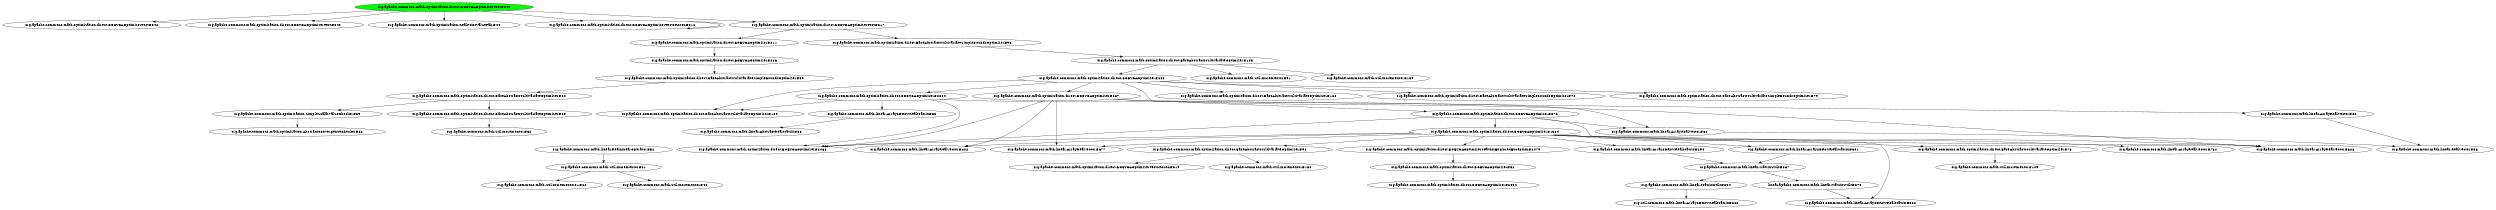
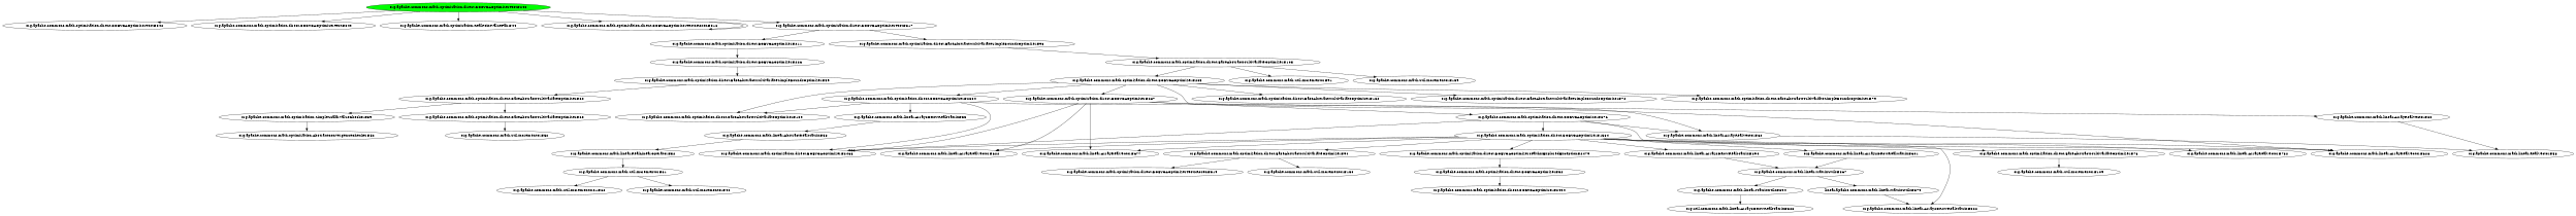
  digraph {
    "org.apache.commons.math.optimization.direct.BOBYQAOptimizerTest#243" [fillcolor=green style=filled]
    "org.apache.commons.math.optimization.direct.BOBYQAOptimizerTest#342"
    "org.apache.commons.math.optimization.direct.BOBYQAOptimizerTest#349"
    "org.apache.commons.math.optimization.RealPointValuePair#44"
    "org.apache.commons.math.optimization.direct.BOBYQAOptimizerTest$Rosen#516"
    "org.apache.commons.math.optimization.direct.BOBYQAOptimizerTest#317"
    "org.apache.commons.math.optimization.direct.BOBYQAOptimizer#211"
    "org.apache.commons.math.optimization.direct.BaseAbstractMultivariateSimpleBoundsOptimizer#93"
    "org.apache.commons.math.optimization.direct.BOBYQAOptimizer#226"
    "org.apache.commons.math.optimization.direct.BaseAbstractMultivariateOptimizer#105"
    "org.apache.commons.math.optimization.direct.BaseAbstractMultivariateSimpleBoundsOptimizer#59"
    "org.apache.commons.math.optimization.direct.BaseAbstractMultivariateOptimizer#60"
    "org.apache.commons.math.optimization.SimpleScalarValueChecker#39"
    "org.apache.commons.math.optimization.direct.BaseAbstractMultivariateOptimizer#65"
    "org.apache.commons.math.optimization.AbstractConvergenceChecker#52"
    "org.apache.commons.math.util.Incrementor#52"
    "org.apache.commons.math.util.Incrementor#61"
    "org.apache.commons.math.util.Incrementor$1#62"
    n19 [label="org.apache.commons.math.util.Incrementor#48"]
    "org.apache.commons.math.util.Incrementor#91"
    "org.apache.commons.math.util.Incrementor#159"
    "org.apache.commons.math.optimization.direct.BOBYQAOptimizer#235"
    "org.apache.commons.math.optimization.direct.BaseAbstractMultivariateSimpleBoundsOptimizer#72"
    "org.apache.commons.math.optimization.direct.BaseAbstractMultivariateSimpleBoundsOptimizer#79"
    "org.apache.commons.math.optimization.direct.BOBYQAOptimizer#2384"
    "org.apache.commons.math.optimization.direct.BaseAbstractMultivariateOptimizer#139"
    "org.apache.commons.math.optimization.direct.BaseAbstractMultivariateOptimizer#132"
    "org.apache.commons.math.linear.ArrayRealVector#83"
    "org.apache.commons.math.optimization.direct.BOBYQAOptimizer#287"
    "org.apache.commons.math.optimization.direct.BOBYQAOptimizer#2466"
    "org.apache.commons.math.linear.Array2DRowRealMatrix#55"
    "org.apache.commons.math.linear.ArrayRealVector#62"
    "org.apache.commons.math.linear.RealVector#58"
    "org.apache.commons.math.linear.ArrayRealVector#628"
    "org.apache.commons.math.linear.ArrayRealVector#622"
    "org.apache.commons.math.linear.ArrayRealVector#677"
    "org.apache.commons.math.optimization.direct.BOBYQAOptimizer#376"
    "org.apache.commons.math.linear.AbstractRealMatrix#53"
    "org.apache.commons.math.linear.RealLinearOperator#52"
    "org.apache.commons.math.optimization.direct.BOBYQAOptimizer#1584"
    "org.apache.commons.math.linear.Array2DRowRealMatrix#322"
    "org.apache.commons.math.linear.Array2DRowRealMatrix#301"
    "org.apache.commons.math.optimization.direct.BaseAbstractMultivariateOptimizer#76"
    "org.apache.commons.math.linear.Array2DRowRealMatrix#294"
    "org.apache.commons.math.linear.ArrayRealVector#732"
    "org.apache.commons.math.optimization.direct.BaseAbstractMultivariateOptimizer#94"
    "org.apache.commons.math.optimization.direct.BOBYQAOptimizer$PathIsExploredException#2479"
    "org.apache.commons.math.linear.MatrixUtils#367"
    "org.apache.commons.math.util.Incrementor#109"
    "org.apache.commons.math.util.Incrementor#150"
    "org.apache.commons.math.optimization.direct.BOBYQAOptimizerTest$Rosen#519"
    "org.apache.commons.math.optimization.direct.BOBYQAOptimizer#52"
    n53 [label="linear.apache.commons.math.linear.MatrixUtils#379"]
    "org.apache.commons.math.linear.MatrixUtils#394"
    n55 [label="org.util.commons.math.linear.Array2DRowRealMatrix#328"]
    "org.apache.commons.math.optimization.direct.BOBYQAOptimizer#2454"
    "org.apache.commons.math.optimization.direct.BOBYQAOptimizerTest#243" -> "org.apache.commons.math.optimization.direct.BOBYQAOptimizerTest#342"
    "org.apache.commons.math.optimization.direct.BOBYQAOptimizerTest#243" -> "org.apache.commons.math.optimization.direct.BOBYQAOptimizerTest#349"
    "org.apache.commons.math.optimization.direct.BOBYQAOptimizerTest#243" -> "org.apache.commons.math.optimization.RealPointValuePair#44"
    "org.apache.commons.math.optimization.direct.BOBYQAOptimizerTest#243" -> "org.apache.commons.math.optimization.direct.BOBYQAOptimizerTest$Rosen#516"
    "org.apache.commons.math.optimization.direct.BOBYQAOptimizerTest#243" -> "org.apache.commons.math.optimization.direct.BOBYQAOptimizerTest#317"
    "org.apache.commons.math.optimization.direct.BOBYQAOptimizerTest$Rosen#516" -> "org.apache.commons.math.optimization.direct.BOBYQAOptimizerTest$Rosen#516"
    "org.apache.commons.math.optimization.direct.BOBYQAOptimizerTest#317" -> "org.apache.commons.math.optimization.direct.BOBYQAOptimizer#211"
    "org.apache.commons.math.optimization.direct.BOBYQAOptimizerTest#317" -> "org.apache.commons.math.optimization.direct.BaseAbstractMultivariateSimpleBoundsOptimizer#93"
    "org.apache.commons.math.optimization.direct.BOBYQAOptimizer#211" -> "org.apache.commons.math.optimization.direct.BOBYQAOptimizer#226"
    "org.apache.commons.math.optimization.direct.BaseAbstractMultivariateSimpleBoundsOptimizer#93" -> "org.apache.commons.math.optimization.direct.BaseAbstractMultivariateOptimizer#105"
    "org.apache.commons.math.optimization.direct.BOBYQAOptimizer#226" -> "org.apache.commons.math.optimization.direct.BaseAbstractMultivariateSimpleBoundsOptimizer#59"
    "org.apache.commons.math.optimization.direct.BaseAbstractMultivariateOptimizer#105" -> "org.apache.commons.math.util.Incrementor#91"
    "org.apache.commons.math.optimization.direct.BaseAbstractMultivariateOptimizer#105" -> "org.apache.commons.math.util.Incrementor#159"
    "org.apache.commons.math.optimization.direct.BaseAbstractMultivariateOptimizer#105" -> "org.apache.commons.math.optimization.direct.BOBYQAOptimizer#235"
    "org.apache.commons.math.optimization.direct.BaseAbstractMultivariateSimpleBoundsOptimizer#59" -> "org.apache.commons.math.optimization.direct.BaseAbstractMultivariateOptimizer#60"
    "org.apache.commons.math.optimization.direct.BaseAbstractMultivariateOptimizer#60" -> "org.apache.commons.math.optimization.SimpleScalarValueChecker#39"
    "org.apache.commons.math.optimization.direct.BaseAbstractMultivariateOptimizer#60" -> "org.apache.commons.math.optimization.direct.BaseAbstractMultivariateOptimizer#65"
    "org.apache.commons.math.optimization.SimpleScalarValueChecker#39" -> "org.apache.commons.math.optimization.AbstractConvergenceChecker#52"
    "org.apache.commons.math.optimization.direct.BaseAbstractMultivariateOptimizer#65" -> "org.apache.commons.math.util.Incrementor#52"
    "org.apache.commons.math.util.Incrementor#61" -> "org.apache.commons.math.util.Incrementor$1#62"
    "org.apache.commons.math.util.Incrementor#61" -> n19
    "org.apache.commons.math.optimization.direct.BOBYQAOptimizer#235" -> "org.apache.commons.math.optimization.direct.BaseAbstractMultivariateSimpleBoundsOptimizer#72"
    "org.apache.commons.math.optimization.direct.BOBYQAOptimizer#235" -> "org.apache.commons.math.optimization.direct.BaseAbstractMultivariateSimpleBoundsOptimizer#79"
    "org.apache.commons.math.optimization.direct.BOBYQAOptimizer#235" -> "org.apache.commons.math.optimization.direct.BOBYQAOptimizer#2384"
    "org.apache.commons.math.optimization.direct.BOBYQAOptimizer#235" -> "org.apache.commons.math.optimization.direct.BaseAbstractMultivariateOptimizer#139"
    "org.apache.commons.math.optimization.direct.BOBYQAOptimizer#235" -> "org.apache.commons.math.optimization.direct.BaseAbstractMultivariateOptimizer#132"
    "org.apache.commons.math.optimization.direct.BOBYQAOptimizer#235" -> "org.apache.commons.math.linear.ArrayRealVector#83"
    "org.apache.commons.math.optimization.direct.BOBYQAOptimizer#235" -> "org.apache.commons.math.optimization.direct.BOBYQAOptimizer#287"
    "org.apache.commons.math.optimization.direct.BOBYQAOptimizer#2384" -> "org.apache.commons.math.optimization.direct.BaseAbstractMultivariateOptimizer#139"
    "org.apache.commons.math.optimization.direct.BOBYQAOptimizer#2384" -> "org.apache.commons.math.optimization.direct.BOBYQAOptimizer#2466"
    "org.apache.commons.math.optimization.direct.BOBYQAOptimizer#2384" -> "org.apache.commons.math.linear.Array2DRowRealMatrix#55"
    "org.apache.commons.math.optimization.direct.BOBYQAOptimizer#2384" -> "org.apache.commons.math.linear.ArrayRealVector#62"
    "org.apache.commons.math.linear.ArrayRealVector#83" -> "org.apache.commons.math.linear.RealVector#58"
    "org.apache.commons.math.optimization.direct.BOBYQAOptimizer#287" -> "org.apache.commons.math.optimization.direct.BOBYQAOptimizer#2466"
    "org.apache.commons.math.optimization.direct.BOBYQAOptimizer#287" -> "org.apache.commons.math.linear.ArrayRealVector#628"
    "org.apache.commons.math.optimization.direct.BOBYQAOptimizer#287" -> "org.apache.commons.math.linear.ArrayRealVector#622"
    "org.apache.commons.math.optimization.direct.BOBYQAOptimizer#287" -> "org.apache.commons.math.linear.ArrayRealVector#677"
    "org.apache.commons.math.optimization.direct.BOBYQAOptimizer#287" -> "org.apache.commons.math.optimization.direct.BOBYQAOptimizer#376"
    "org.apache.commons.math.linear.Array2DRowRealMatrix#55" -> "org.apache.commons.math.linear.AbstractRealMatrix#53"
    "org.apache.commons.math.linear.ArrayRealVector#62" -> "org.apache.commons.math.linear.RealVector#58"
    "org.apache.commons.math.optimization.direct.BOBYQAOptimizer#376" -> "org.apache.commons.math.optimization.direct.BOBYQAOptimizer#2466"
    "org.apache.commons.math.optimization.direct.BOBYQAOptimizer#376" -> "org.apache.commons.math.linear.ArrayRealVector#62"
    "org.apache.commons.math.optimization.direct.BOBYQAOptimizer#376" -> "org.apache.commons.math.linear.ArrayRealVector#628"
    "org.apache.commons.math.optimization.direct.BOBYQAOptimizer#376" -> "org.apache.commons.math.optimization.direct.BOBYQAOptimizer#1584"
+   "org.apache.commons.math.linear.AbstractRealMatrix#53" -> "org.apache.commons.math.linear.RealLinearOperator#52"
    "org.apache.commons.math.linear.RealLinearOperator#52" -> "org.apache.commons.math.util.Incrementor#61"
    "org.apache.commons.math.optimization.direct.BOBYQAOptimizer#1584" -> "org.apache.commons.math.optimization.direct.BOBYQAOptimizer#2466"
    "org.apache.commons.math.optimization.direct.BOBYQAOptimizer#1584" -> "org.apache.commons.math.linear.ArrayRealVector#628"
    "org.apache.commons.math.optimization.direct.BOBYQAOptimizer#1584" -> "org.apache.commons.math.linear.ArrayRealVector#622"
    "org.apache.commons.math.optimization.direct.BOBYQAOptimizer#1584" -> "org.apache.commons.math.linear.ArrayRealVector#677"
    "org.apache.commons.math.optimization.direct.BOBYQAOptimizer#1584" -> "org.apache.commons.math.linear.Array2DRowRealMatrix#322"
    "org.apache.commons.math.optimization.direct.BOBYQAOptimizer#1584" -> "org.apache.commons.math.linear.Array2DRowRealMatrix#301"
    "org.apache.commons.math.optimization.direct.BOBYQAOptimizer#1584" -> "org.apache.commons.math.optimization.direct.BaseAbstractMultivariateOptimizer#76"
    "org.apache.commons.math.optimization.direct.BOBYQAOptimizer#1584" -> "org.apache.commons.math.linear.Array2DRowRealMatrix#294"
    "org.apache.commons.math.optimization.direct.BOBYQAOptimizer#1584" -> "org.apache.commons.math.linear.ArrayRealVector#732"
    "org.apache.commons.math.optimization.direct.BOBYQAOptimizer#1584" -> "org.apache.commons.math.optimization.direct.BaseAbstractMultivariateOptimizer#94"
    "org.apache.commons.math.optimization.direct.BOBYQAOptimizer#1584" -> "org.apache.commons.math.optimization.direct.BOBYQAOptimizer$PathIsExploredException#2479"
    "org.apache.commons.math.linear.Array2DRowRealMatrix#301" -> "org.apache.commons.math.linear.MatrixUtils#367"
    "org.apache.commons.math.optimization.direct.BaseAbstractMultivariateOptimizer#76" -> "org.apache.commons.math.util.Incrementor#109"
    "org.apache.commons.math.linear.Array2DRowRealMatrix#294" -> "org.apache.commons.math.linear.MatrixUtils#367"
    "org.apache.commons.math.optimization.direct.BaseAbstractMultivariateOptimizer#94" -> "org.apache.commons.math.util.Incrementor#150"
    "org.apache.commons.math.optimization.direct.BaseAbstractMultivariateOptimizer#94" -> "org.apache.commons.math.optimization.direct.BOBYQAOptimizerTest$Rosen#519"
    "org.apache.commons.math.optimization.direct.BOBYQAOptimizer$PathIsExploredException#2479" -> "org.apache.commons.math.optimization.direct.BOBYQAOptimizer#52"
    "org.apache.commons.math.linear.MatrixUtils#367" -> n53
    "org.apache.commons.math.linear.MatrixUtils#367" -> "org.apache.commons.math.linear.MatrixUtils#394"
    "org.apache.commons.math.optimization.direct.BOBYQAOptimizer#52" -> "org.apache.commons.math.optimization.direct.BOBYQAOptimizer#2454"
    n53 -> "org.apache.commons.math.linear.Array2DRowRealMatrix#322"
    "org.apache.commons.math.linear.MatrixUtils#394" -> n55
  }
